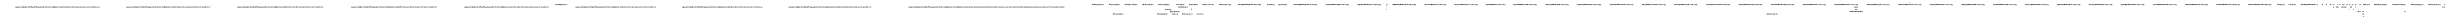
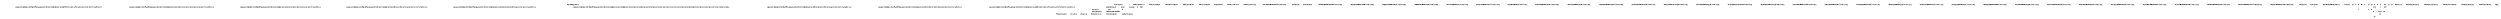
  strict digraph {
    concentrate=true
    "/"
    "ue-full-051542d0cfa6f645f8266601739de597._V1_.js"
    "ads-1829257791._CB328522705_.js"
    n4 [label="recommendations-3877258392._CB321439777_.css"]
    "starbarwidget-3127918223._CB379390368_.css"
    "consumer-navbar-mega-1801187020._CB325753108_.css"
    "pagelayout-flat-1451831397._CB329113692_.css"
    "watchlistButton-1311199630._CB348625988_.css"
    "pagelayout-1162652305._CB329120697_.js"
    "starbarwidget-2641723579._CB322573649_.js"
    "watchlistButton-4229065032._CB331489155_.js"
    "recommendations-3457980148._CB337015129_.js"
    "beacon-232398347._CB349580400_.js"
    "imdbpro_logo_nb-720143162._CB377744227_.png"
    "imdbpro_logo_menu-2185879182._CB377744253_.png"
    "MV5BMTQ1MjE2NzEyOV5BMl5BanBnXkFtZTgwNTA4ODk1NDE@._V1_SY298_CR0,0,201,298_AL_.jpg"
    "play-button._CB321397336_.png"
    "play-button-hover._CB321397343_.png"
    "MV5BMTc4MDEzMTA5MF5BMl5BanBnXkFtZTgwODA5MTM0NDE@._V1_SX201_CR0,0,201,298_AL_.jpg"
    "MV5BNjM3MjQxNjkxM15BMl5BanBnXkFtZTgwMDIyMTA0NDE@._V1_SY298_CR0,0,201,298_AL_.jpg"
    "MV5BMTg5ODA5NTMxM15BMl5BanBnXkFtZTcwMzE0NjgwMw@@._V1_SY455_CR1,0,307,455_AL_.jpg"
    ads
    "MV5BNDE5OTExNDkzMF5BMl5BanBnXkFtZTgwMjIzMTA1MDE@._V1_SY455_CR28,0,307,455_AL_.jpg"
    "MV5BMTIzMzY1MzEyNV5BMl5BanBnXkFtZTYwNjU4MTg1._V1_SY150_CR4,0,101,150_AL_.jpg"
    "MV5BMjI0MTg3MzI0M15BMl5BanBnXkFtZTcwMzQyODU2Mw@@._V1_SY150_CR5,0,101,150_AL_.jpg"
    "MV5BMjA0OTk5NTg4Nl5BMl5BanBnXkFtZTcwNjMwMjMzMQ@@._V1_SX101_AL_.jpg"
    "MV5BMjA0NzQ4MTQxNF5BMl5BanBnXkFtZTgwMjc0MTI0NDE@._V1_SY298_CR123,0,201,298_AL_.jpg"
    "MV5BODc2MDczMjQ5OV5BMl5BanBnXkFtZTgwMjI3ODg3MTE@._V1_SY298_CR7,0,201,298_AL_.jpg"
    "MV5BMTg5NzE1MTY3MF5BMl5BanBnXkFtZTgwODU5OTg1NDE@._V1_SY298_CR123,0,201,298_AL_.jpg"
    "MV5BMjIwODY4ODE2MV5BMl5BanBnXkFtZTgwODM1NTg1NDE@._V1_SX201_CR0,0,201,201_AL_.jpg"
    "MV5BMTEyMTgyMDc0ODNeQTJeQWpwZ15BbWU4MDk1MTAzNjQx._V1_SX201_CR0,0,201,201_AL_.jpg"
    "MV5BOTY4MDU1ODc3Nl5BMl5BanBnXkFtZTgwMDAzMjg1NDE@._V1_SX201_CR0,0,201,201_AL_.jpg"
    "MV5BMTAwMTU4MDA3NDNeQTJeQWpwZ15BbWU4MDk4NTMxNTIx._V1_SY298_CR0,0,201,298_AL_.jpg"
    "MV5BODAzNDMxMzAxOV5BMl5BanBnXkFtZTgwMDMxMjA4MjE@._V1_SY298_CR0,0,201,298_AL_.jpg"
    "MV5BMTYzNDc2MDc0N15BMl5BanBnXkFtZTgwOTcwMDQ5MTE@._V1_SY298_CR0,0,201,298_AL_.jpg"
    "MV5BMjE0MzA4Njc1NF5BMl5BanBnXkFtZTcwOTczNTUxNw@@._V1_SY172_CR6,0,116,172_AL_.jpg"
    "MV5BMTYxMjA0MDAyMF5BMl5BanBnXkFtZTcwODY4NTMyNQ@@._V1_SX116_CR0,0,116,172_AL_.jpg"
    "MV5BMTU2NDgxMjgyOV5BMl5BanBnXkFtZTgwOTg5MjgwMjE@._V1_SY172_CR9,0,116,172_AL_.jpg"
    "MV5BNDk1OTQyNzkwMV5BMl5BanBnXkFtZTcwNzcwMTIyOQ@@._V1_SX116_CR0,0,116,172_AL_.jpg"
    "MV5BMTI3MTcyMjc3MV5BMl5BanBnXkFtZTcwNzQ1OTkyMQ@@._V1_SX116_CR0,0,116,172_AL_.jpg"
    "MV5BNTM2NDg2NjgyNl5BMl5BanBnXkFtZTgwODE4ODE2NDE@._V1_SX624_CR0,0,624,351_AL_.jpg"
    "MV5BMjMyNTcxNTkwNF5BMl5BanBnXkFtZTgwMDIyMjA2NDE@._V1_SY307_CR77,0,307,307_AL_.jpg"
    "MV5BNjY3Mzc4OTY1N15BMl5BanBnXkFtZTgwNzE4ODA2NDE@._V1_SY307_CR74,0,307,307_AL_.jpg"
    "MV5BMjE5NTY1ODI4Nl5BMl5BanBnXkFtZTgwNDU5OTg1NDE@._V1_SY148_CR33,0,148,148_AL_.jpg"
    "MV5BMTkwMjkyNzA0MV5BMl5BanBnXkFtZTgwOTg3ODA4MzE@._V1_SY148_CR90,0,148,148_AL_.jpg"
    "MV5BNjg0NTc3MTE5NV5BMl5BanBnXkFtZTgwMDk1MjE2NDE@._V1_SY148_CR37,0,148,148_AL_.jpg"
    "MV5BMjI1NDU2NzQzOF5BMl5BanBnXkFtZTgwMTE1NTU1NDE@._V1_SY148_CR37,0,148,148_AL_.jpg"
    "MV5BNDkwNTEyMzkzNl5BMl5BanBnXkFtZTgwNTAwNzk3MjE@._V1_SY132_CR0,0,89,132_AL_.jpg"
    "MV5BMTczNTI2ODUwOF5BMl5BanBnXkFtZTcwMTU0NTIzMw@@._V1_SX350_CR0,0,350,518_AL_.jpg"
    "MV5BNTgxOTI4NzY2M15BMl5BanBnXkFtZTgwMjY3MTM2NDE@._V1_SX350_CR0,0,350,518_AL_.jpg"
    "navbar_sprite-64258757._V_.png"
    "1x1-1wASPm._V337800549_.png"
    "MV5BMTg4Njk3NTQyMV5BMl5BanBnXkFtZTgwNjg4MTczMjE@._V1_.jpg"
+   "1x1_b._V220636431_.gif"
    imgad
    "widgets.js"
    "all.js"
    "735 B"
    default
    "b.gif"
    "673 B"
    "0 B"
    "html,chro"
    "480 B"
    "688 B"
    "582 B"
    "755 B"
    "271 B"
    ecm3
    "299 B"
    "blank_pixel._V137875076_.gif"
    "megamenu-ad-template-v3-03-1ynT9q._V328315648_.jpg"
+   "watchlist_slot1_logged_out-1670046337._CB360061167_.jpg"
    "watchlist_slot2_popular-4090757197._CB360060945_.jpg"
    "watchlist_slot3_top250-575799966._CB360061165_.jpg"
    n76 [label="imdbpro_menu_user-2082544740._CB377244226_.jpg"]
+   "all.js#xfbml=1"
    "827-2536578-6318238:1S45VW0F3Y3B598DEGTX:www.imdb.com$uedata=s:%2Fuedata%2F827-2536578-6318238%2F%3Fld%26v%3Da02%26id%3D1S45VW0F3Y3B598DEGTX%26ctb%3D1%26sc0%3Dtop_ad.1P%26bb0%3D52%26be0%3D121%26af0%3D121%26cf0%3D186%26pc0%3D187%26ld0%3D187%26t0%3D1427897712665%26csmtags%3D%7C%7C:188"
    "827-2536578-6318238:1S45VW0F3Y3B598DEGTX:www.imdb.com$uedata=s:%2Fuedata%2F827-2536578-6318238%2F%3Fld%26v%3Da02%26id%3D1S45VW0F3Y3B598DEGTX%26ctb%3D1%26sc0%3Dtop_ad%26bb0%3D52%26be0%3D121%26af0%3D121%26cf0%3D186%26pc0%3D189%26ld0%3D189%26t0%3D1427897712667%26csmtags%3D%7C%7C:189"
    "827-2536578-6318238:1S45VW0F3Y3B598DEGTX:www.imdb.com$uedata=s:%2Fuedata%2F827-2536578-6318238%2F%3Fld%26v%3Da02%26id%3D1S45VW0F3Y3B598DEGTX%26ctb%3D1%26sc0%3Dinjected_navstrip%26bb0%3D114%26be0%3D121%26af0%3D121%26cf0%3D10%26pc0%3D192%26ld0%3D192%26t0%3D1427897712670%26csmtags%3D%7C%7C:192"
    "827-2536578-6318238:1S45VW0F3Y3B598DEGTX:www.imdb.com$uedata=s:%2Fuedata%2F827-2536578-6318238%2F%3Fld%26v%3Da02%26id%3D1S45VW0F3Y3B598DEGTX%26ctb%3D1%26sc0%3Dinjected_billboard%26bb0%3D118%26be0%3D121%26af0%3D121%26cf0%3D10%26pc0%3D194%26ld0%3D194%26t0%3D1427897712672%26csmtags%3D%7C%7C:194"
    "827-2536578-6318238:1S45VW0F3Y3B598DEGTX:www.imdb.com$uedata=s:%2Fuedata%2F827-2536578-6318238%2F%3Fld%26v%3Da02%26id%3D1S45VW0F3Y3B598DEGTX%26ctb%3D1%26sc0%3Dtop_rhs.1P%26bb0%3D173%26be0%3D121%26af0%3D121%26cf0%3D200%26pc0%3D200%26ld0%3D200%26t0%3D1427897712678%26csmtags%3D%7C%7C:201"
    "827-2536578-6318238:1S45VW0F3Y3B598DEGTX:www.imdb.com$uedata=s:%2Fuedata%2F827-2536578-6318238%2F%3Fld%26v%3Da02%26id%3D1S45VW0F3Y3B598DEGTX%26ctb%3D1%26sc0%3Dtop_rhs%26be0%3D121%26af0%3D121%26bb0%3D173%26pc0%3D201%26ld0%3D201%26t0%3D1427897712679%26csmtags%3D%7C%7C:201"
    "827-2536578-6318238:1S45VW0F3Y3B598DEGTX:www.imdb.com$uedata=s:%2Fuedata%2F827-2536578-6318238%2F%3Fld%26v%3Da02%26id%3D1S45VW0F3Y3B598DEGTX%26ctb%3D1%26sc0%3Dcore_ads%26be0%3D121%26af0%3D121%26bb0%3D173%26pc0%3D201%26ld0%3D201%26t0%3D1427897712679%26csmtags%3D%7C%7C:201"
    "827-2536578-6318238:1S45VW0F3Y3B598DEGTX:www.imdb.com$uedata=s:%2Fuedata%2F827-2536578-6318238%2F%3Fld%26v%3Da02%26id%3D1S45VW0F3Y3B598DEGTX%26ctb%3D1%26sc0%3Drhs_cornerstone%26bb0%3D203%26be0%3D208%26af0%3D210%26pc0%3D210%26ld0%3D210%26t0%3D1427897712688%26csmtags%3D%7C%7C:210"
    "827-2536578-6318238:1S45VW0F3Y3B598DEGTX:www.imdb.com$uedata=s:%2Fuedata%2F827-2536578-6318238%2F%3Fld%26v%3Da02%26id%3D1S45VW0F3Y3B598DEGTX%26m%3D1%26sc%3D1S45VW0F3Y3B598DEGTX%26ue%3D1%26bb%3D51%26ns%3D51%26ne%3D115%26be%3D295%26pc%3D600%26tc%3D-49%26na_%3D-49%26fe_%3D-15%26lk_%3D-15%26_lk%3D-14%26co_%3D-14%26_co%3D-14%26rq_%3D-14%26rs_%3D-10%26_rs%3D-9%26dl_%3D-9%26di_%3D295%26de_%3D295%26_de%3D330%26_dc%3D600%26ld_%3D600%26ty%3D0%26rc%3D0%26ld%3D600%26t%3D1427897713078%26ctb%3D1%26csmtags%3D%7C%7Cnonredirect:600"
    "spinning-progress-large-1336122638._V_.gif"
    "rFG58m7xAig.js"
    "overlay-1511558127._V_.png"
    "watchlist-ribbon-sprite-sm-771043870._V_.png"
    "controls-4118315449._V_.png"
    "timeline.ba2a91a7d215f48be9997d41ee8f8d7a.default.css"
    b
    iu3
    354387022028357633
    "u.php"
    "like_box.php"
    "png;base"
    cm
    rtset
    "851907.png"
    "border-2129803798._V_.png"
    b2
    pr
    pixel
    v1
    "usersync.html"
    getuid
    bounce
    "/" -> "/"
    "/" -> "ue-full-051542d0cfa6f645f8266601739de597._V1_.js"
    "/" -> "ads-1829257791._CB328522705_.js"
    "/" -> n4
    "/" -> "starbarwidget-3127918223._CB379390368_.css"
    "/" -> "consumer-navbar-mega-1801187020._CB325753108_.css"
    "/" -> "pagelayout-flat-1451831397._CB329113692_.css"
    "/" -> "watchlistButton-1311199630._CB348625988_.css"
    "/" -> "pagelayout-1162652305._CB329120697_.js"
    "/" -> "starbarwidget-2641723579._CB322573649_.js"
    "/" -> "watchlistButton-4229065032._CB331489155_.js"
    "/" -> "recommendations-3457980148._CB337015129_.js"
    "/" -> "beacon-232398347._CB349580400_.js"
    "/" -> "imdbpro_logo_nb-720143162._CB377744227_.png"
    "/" -> "imdbpro_logo_menu-2185879182._CB377744253_.png"
    "/" -> "MV5BMTQ1MjE2NzEyOV5BMl5BanBnXkFtZTgwNTA4ODk1NDE@._V1_SY298_CR0,0,201,298_AL_.jpg"
    "/" -> "play-button._CB321397336_.png"
    "/" -> "play-button-hover._CB321397343_.png"
    "/" -> "MV5BMTc4MDEzMTA5MF5BMl5BanBnXkFtZTgwODA5MTM0NDE@._V1_SX201_CR0,0,201,298_AL_.jpg"
    "/" -> "MV5BNjM3MjQxNjkxM15BMl5BanBnXkFtZTgwMDIyMTA0NDE@._V1_SY298_CR0,0,201,298_AL_.jpg"
    "/" -> "MV5BMTg5ODA5NTMxM15BMl5BanBnXkFtZTcwMzE0NjgwMw@@._V1_SY455_CR1,0,307,455_AL_.jpg"
    "/" -> ads
    "/" -> "MV5BNDE5OTExNDkzMF5BMl5BanBnXkFtZTgwMjIzMTA1MDE@._V1_SY455_CR28,0,307,455_AL_.jpg"
    "/" -> "MV5BMTIzMzY1MzEyNV5BMl5BanBnXkFtZTYwNjU4MTg1._V1_SY150_CR4,0,101,150_AL_.jpg"
    "/" -> "MV5BMjI0MTg3MzI0M15BMl5BanBnXkFtZTcwMzQyODU2Mw@@._V1_SY150_CR5,0,101,150_AL_.jpg"
    "/" -> "MV5BMjA0OTk5NTg4Nl5BMl5BanBnXkFtZTcwNjMwMjMzMQ@@._V1_SX101_AL_.jpg"
    "/" -> "MV5BMjA0NzQ4MTQxNF5BMl5BanBnXkFtZTgwMjc0MTI0NDE@._V1_SY298_CR123,0,201,298_AL_.jpg"
    "/" -> "MV5BODc2MDczMjQ5OV5BMl5BanBnXkFtZTgwMjI3ODg3MTE@._V1_SY298_CR7,0,201,298_AL_.jpg"
    "/" -> "MV5BMTg5NzE1MTY3MF5BMl5BanBnXkFtZTgwODU5OTg1NDE@._V1_SY298_CR123,0,201,298_AL_.jpg"
    "/" -> "MV5BMjIwODY4ODE2MV5BMl5BanBnXkFtZTgwODM1NTg1NDE@._V1_SX201_CR0,0,201,201_AL_.jpg"
    "/" -> "MV5BMTEyMTgyMDc0ODNeQTJeQWpwZ15BbWU4MDk1MTAzNjQx._V1_SX201_CR0,0,201,201_AL_.jpg"
    "/" -> "MV5BOTY4MDU1ODc3Nl5BMl5BanBnXkFtZTgwMDAzMjg1NDE@._V1_SX201_CR0,0,201,201_AL_.jpg"
    "/" -> "MV5BMTAwMTU4MDA3NDNeQTJeQWpwZ15BbWU4MDk4NTMxNTIx._V1_SY298_CR0,0,201,298_AL_.jpg"
    "/" -> "MV5BODAzNDMxMzAxOV5BMl5BanBnXkFtZTgwMDMxMjA4MjE@._V1_SY298_CR0,0,201,298_AL_.jpg"
    "/" -> "MV5BMTYzNDc2MDc0N15BMl5BanBnXkFtZTgwOTcwMDQ5MTE@._V1_SY298_CR0,0,201,298_AL_.jpg"
    "/" -> "MV5BMjE0MzA4Njc1NF5BMl5BanBnXkFtZTcwOTczNTUxNw@@._V1_SY172_CR6,0,116,172_AL_.jpg"
    "/" -> "MV5BMTYxMjA0MDAyMF5BMl5BanBnXkFtZTcwODY4NTMyNQ@@._V1_SX116_CR0,0,116,172_AL_.jpg"
    "/" -> "MV5BMTU2NDgxMjgyOV5BMl5BanBnXkFtZTgwOTg5MjgwMjE@._V1_SY172_CR9,0,116,172_AL_.jpg"
    "/" -> "MV5BNDk1OTQyNzkwMV5BMl5BanBnXkFtZTcwNzcwMTIyOQ@@._V1_SX116_CR0,0,116,172_AL_.jpg"
    "/" -> "MV5BMTI3MTcyMjc3MV5BMl5BanBnXkFtZTcwNzQ1OTkyMQ@@._V1_SX116_CR0,0,116,172_AL_.jpg"
    "/" -> "MV5BNTM2NDg2NjgyNl5BMl5BanBnXkFtZTgwODE4ODE2NDE@._V1_SX624_CR0,0,624,351_AL_.jpg"
    "/" -> "MV5BMjMyNTcxNTkwNF5BMl5BanBnXkFtZTgwMDIyMjA2NDE@._V1_SY307_CR77,0,307,307_AL_.jpg"
    "/" -> "MV5BNjY3Mzc4OTY1N15BMl5BanBnXkFtZTgwNzE4ODA2NDE@._V1_SY307_CR74,0,307,307_AL_.jpg"
    "/" -> "MV5BMjE5NTY1ODI4Nl5BMl5BanBnXkFtZTgwNDU5OTg1NDE@._V1_SY148_CR33,0,148,148_AL_.jpg"
    "/" -> "MV5BMTkwMjkyNzA0MV5BMl5BanBnXkFtZTgwOTg3ODA4MzE@._V1_SY148_CR90,0,148,148_AL_.jpg"
    "/" -> "MV5BNjg0NTc3MTE5NV5BMl5BanBnXkFtZTgwMDk1MjE2NDE@._V1_SY148_CR37,0,148,148_AL_.jpg"
    "/" -> "MV5BMjI1NDU2NzQzOF5BMl5BanBnXkFtZTgwMTE1NTU1NDE@._V1_SY148_CR37,0,148,148_AL_.jpg"
    "/" -> "MV5BNDkwNTEyMzkzNl5BMl5BanBnXkFtZTgwNTAwNzk3MjE@._V1_SY132_CR0,0,89,132_AL_.jpg"
    "/" -> "MV5BMTczNTI2ODUwOF5BMl5BanBnXkFtZTcwMTU0NTIzMw@@._V1_SX350_CR0,0,350,518_AL_.jpg"
    "/" -> "MV5BNTgxOTI4NzY2M15BMl5BanBnXkFtZTgwMjY3MTM2NDE@._V1_SX350_CR0,0,350,518_AL_.jpg"
    "/" -> "navbar_sprite-64258757._V_.png"
    "/" -> "1x1-1wASPm._V337800549_.png"
    "/" -> "MV5BMTg4Njk3NTQyMV5BMl5BanBnXkFtZTgwNjg4MTczMjE@._V1_.jpg"
+   "/" -> "1x1_b._V220636431_.gif"
    "/" -> imgad
    "/" -> "widgets.js"
    "/" -> "all.js"
    "/" -> "735 B"
    "/" -> default
    "/" -> "b.gif"
    "/" -> "673 B"
    "/" -> "0 B"
    "/" -> "html,chro"
    "/" -> "480 B"
    "/" -> "688 B"
    "/" -> "582 B"
    "/" -> "755 B"
    "/" -> "271 B"
    "/" -> ecm3
    "/" -> "299 B"
    "/" -> "blank_pixel._V137875076_.gif"
    "/" -> "megamenu-ad-template-v3-03-1ynT9q._V328315648_.jpg"
+   "/" -> "watchlist_slot1_logged_out-1670046337._CB360061167_.jpg"
    "/" -> "watchlist_slot2_popular-4090757197._CB360060945_.jpg"
    "/" -> "watchlist_slot3_top250-575799966._CB360061165_.jpg"
    "/" -> n76
+   "/" -> "all.js#xfbml=1" [color=red]
    "ue-full-051542d0cfa6f645f8266601739de597._V1_.js" -> "/" [color=red]
    "ue-full-051542d0cfa6f645f8266601739de597._V1_.js" -> "827-2536578-6318238:1S45VW0F3Y3B598DEGTX:www.imdb.com$uedata=s:%2Fuedata%2F827-2536578-6318238%2F%3Fld%26v%3Da02%26id%3D1S45VW0F3Y3B598DEGTX%26ctb%3D1%26sc0%3Dtop_ad.1P%26bb0%3D52%26be0%3D121%26af0%3D121%26cf0%3D186%26pc0%3D187%26ld0%3D187%26t0%3D1427897712665%26csmtags%3D%7C%7C:188"
    "ue-full-051542d0cfa6f645f8266601739de597._V1_.js" -> "827-2536578-6318238:1S45VW0F3Y3B598DEGTX:www.imdb.com$uedata=s:%2Fuedata%2F827-2536578-6318238%2F%3Fld%26v%3Da02%26id%3D1S45VW0F3Y3B598DEGTX%26ctb%3D1%26sc0%3Dtop_ad%26bb0%3D52%26be0%3D121%26af0%3D121%26cf0%3D186%26pc0%3D189%26ld0%3D189%26t0%3D1427897712667%26csmtags%3D%7C%7C:189"
    "ue-full-051542d0cfa6f645f8266601739de597._V1_.js" -> "827-2536578-6318238:1S45VW0F3Y3B598DEGTX:www.imdb.com$uedata=s:%2Fuedata%2F827-2536578-6318238%2F%3Fld%26v%3Da02%26id%3D1S45VW0F3Y3B598DEGTX%26ctb%3D1%26sc0%3Dinjected_navstrip%26bb0%3D114%26be0%3D121%26af0%3D121%26cf0%3D10%26pc0%3D192%26ld0%3D192%26t0%3D1427897712670%26csmtags%3D%7C%7C:192"
    "ue-full-051542d0cfa6f645f8266601739de597._V1_.js" -> "827-2536578-6318238:1S45VW0F3Y3B598DEGTX:www.imdb.com$uedata=s:%2Fuedata%2F827-2536578-6318238%2F%3Fld%26v%3Da02%26id%3D1S45VW0F3Y3B598DEGTX%26ctb%3D1%26sc0%3Dinjected_billboard%26bb0%3D118%26be0%3D121%26af0%3D121%26cf0%3D10%26pc0%3D194%26ld0%3D194%26t0%3D1427897712672%26csmtags%3D%7C%7C:194"
    "ue-full-051542d0cfa6f645f8266601739de597._V1_.js" -> "827-2536578-6318238:1S45VW0F3Y3B598DEGTX:www.imdb.com$uedata=s:%2Fuedata%2F827-2536578-6318238%2F%3Fld%26v%3Da02%26id%3D1S45VW0F3Y3B598DEGTX%26ctb%3D1%26sc0%3Dtop_rhs.1P%26bb0%3D173%26be0%3D121%26af0%3D121%26cf0%3D200%26pc0%3D200%26ld0%3D200%26t0%3D1427897712678%26csmtags%3D%7C%7C:201"
    "ue-full-051542d0cfa6f645f8266601739de597._V1_.js" -> "827-2536578-6318238:1S45VW0F3Y3B598DEGTX:www.imdb.com$uedata=s:%2Fuedata%2F827-2536578-6318238%2F%3Fld%26v%3Da02%26id%3D1S45VW0F3Y3B598DEGTX%26ctb%3D1%26sc0%3Dtop_rhs%26be0%3D121%26af0%3D121%26bb0%3D173%26pc0%3D201%26ld0%3D201%26t0%3D1427897712679%26csmtags%3D%7C%7C:201"
    "ue-full-051542d0cfa6f645f8266601739de597._V1_.js" -> "827-2536578-6318238:1S45VW0F3Y3B598DEGTX:www.imdb.com$uedata=s:%2Fuedata%2F827-2536578-6318238%2F%3Fld%26v%3Da02%26id%3D1S45VW0F3Y3B598DEGTX%26ctb%3D1%26sc0%3Dcore_ads%26be0%3D121%26af0%3D121%26bb0%3D173%26pc0%3D201%26ld0%3D201%26t0%3D1427897712679%26csmtags%3D%7C%7C:201"
    "ue-full-051542d0cfa6f645f8266601739de597._V1_.js" -> "827-2536578-6318238:1S45VW0F3Y3B598DEGTX:www.imdb.com$uedata=s:%2Fuedata%2F827-2536578-6318238%2F%3Fld%26v%3Da02%26id%3D1S45VW0F3Y3B598DEGTX%26ctb%3D1%26sc0%3Drhs_cornerstone%26bb0%3D203%26be0%3D208%26af0%3D210%26pc0%3D210%26ld0%3D210%26t0%3D1427897712688%26csmtags%3D%7C%7C:210"
    "ue-full-051542d0cfa6f645f8266601739de597._V1_.js" -> "827-2536578-6318238:1S45VW0F3Y3B598DEGTX:www.imdb.com$uedata=s:%2Fuedata%2F827-2536578-6318238%2F%3Fld%26v%3Da02%26id%3D1S45VW0F3Y3B598DEGTX%26m%3D1%26sc%3D1S45VW0F3Y3B598DEGTX%26ue%3D1%26bb%3D51%26ns%3D51%26ne%3D115%26be%3D295%26pc%3D600%26tc%3D-49%26na_%3D-49%26fe_%3D-15%26lk_%3D-15%26_lk%3D-14%26co_%3D-14%26_co%3D-14%26rq_%3D-14%26rs_%3D-10%26_rs%3D-9%26dl_%3D-9%26di_%3D295%26de_%3D295%26_de%3D330%26_dc%3D600%26ld_%3D600%26ty%3D0%26rc%3D0%26ld%3D600%26t%3D1427897713078%26ctb%3D1%26csmtags%3D%7C%7Cnonredirect:600"
    "ads-1829257791._CB328522705_.js" -> "/" [color=red]
    "ads-1829257791._CB328522705_.js" -> "pagelayout-1162652305._CB329120697_.js" [color=red]
    "ads-1829257791._CB328522705_.js" -> ads [color=red]
    "ads-1829257791._CB328522705_.js" -> "spinning-progress-large-1336122638._V_.gif"
    "ads-1829257791._CB328522705_.js" -> "rFG58m7xAig.js" [color=red]
    "pagelayout-1162652305._CB329120697_.js" -> "/" [color=red]
    "pagelayout-1162652305._CB329120697_.js" -> "starbarwidget-2641723579._CB322573649_.js" [color=red]
    "pagelayout-1162652305._CB329120697_.js" -> "watchlistButton-4229065032._CB331489155_.js" [color=red]
    "pagelayout-1162652305._CB329120697_.js" -> "recommendations-3457980148._CB337015129_.js" [color=red]
    "pagelayout-1162652305._CB329120697_.js" -> "widgets.js" [color=red]
    "pagelayout-1162652305._CB329120697_.js" -> "overlay-1511558127._V_.png"
    "pagelayout-1162652305._CB329120697_.js" -> "watchlist-ribbon-sprite-sm-771043870._V_.png"
    "pagelayout-1162652305._CB329120697_.js" -> "controls-4118315449._V_.png"
    "beacon-232398347._CB349580400_.js" -> "/" [color=red]
    ads -> "/" [color=red]
    "widgets.js" -> "/" [color=red]
    "widgets.js" -> "pagelayout-1162652305._CB329120697_.js" [color=red]
    "widgets.js" -> "timeline.ba2a91a7d215f48be9997d41ee8f8d7a.default.css"
    "735 B" -> b
    "673 B" -> iu3
    "0 B" -> "rFG58m7xAig.js"
    "0 B" -> 354387022028357633
    "0 B" -> "u.php"
    "0 B" -> "like_box.php"
    "html,chro" -> "png;base"
    "480 B" -> cm
    "688 B" -> "/"
    "582 B" -> "/"
    "755 B" -> rtset
    "271 B" -> "851907.png"
    "299 B" -> "851907.png"
+   "all.js#xfbml=1" -> "/" [color=red]
    "rFG58m7xAig.js" -> "/" [color=red]
    "rFG58m7xAig.js" -> "ads-1829257791._CB328522705_.js" [color=red]
    "rFG58m7xAig.js" -> ads [color=red]
    "rFG58m7xAig.js" -> "widgets.js" [color=red]
    b -> b2
    iu3 -> iu3
    iu3 -> pr
    cm -> ecm3
    cm -> cm
    rtset -> ecm3
    "851907.png" -> ecm3
    "border-2129803798._V_.png" -> "pagelayout-1162652305._CB329120697_.js"
    pr -> "/"
    pr -> pixel
    pr -> v1
    pr -> "usersync.html"
    pr -> getuid
    pixel -> ecm3
    v1 -> ecm3
    "usersync.html" -> ecm3 [color=red]
    getuid -> bounce
    bounce -> ecm3
  }
